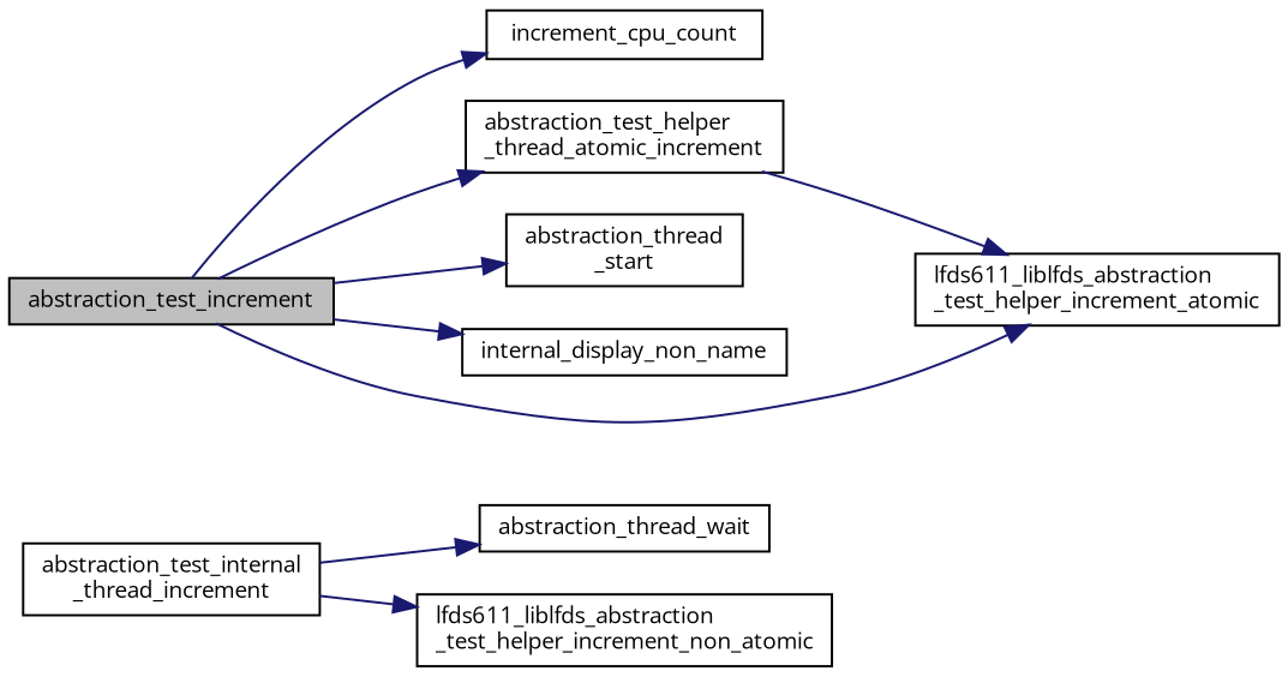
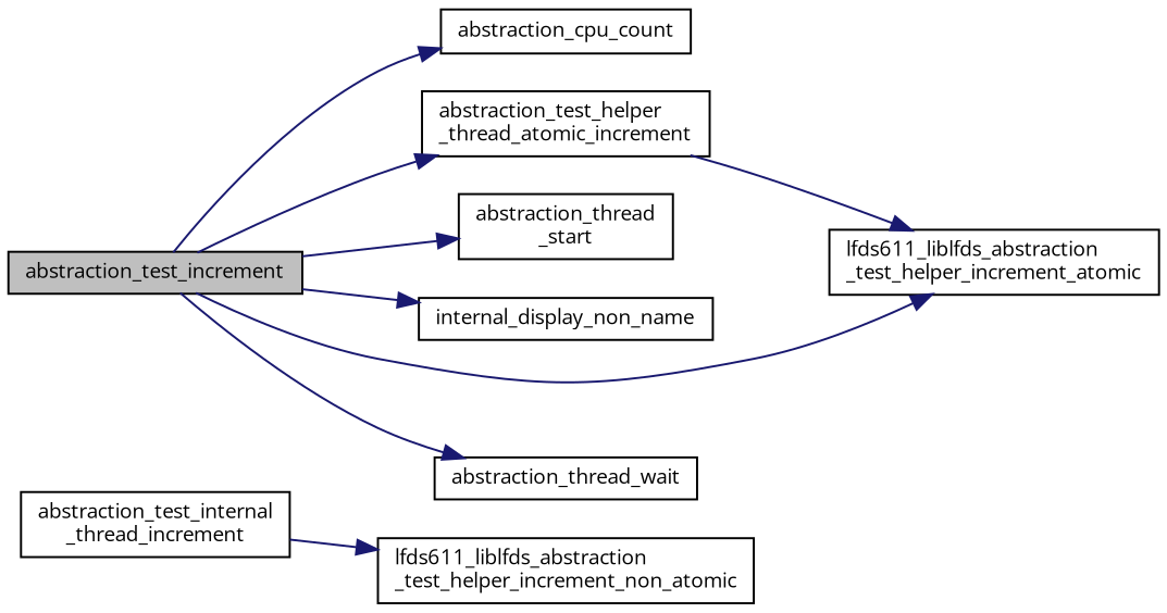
  digraph {
    fontname="Open Sans"
    rankdir=LR
    node [color=black fillcolor=white fontname="Open Sans" fontsize=10 shape=record style=filled]
    edge [color=midnightblue fontname="Open Sans" fontsize=10 labelfontname=Helvetica labelfontsize=10 style=solid]
    n1 [fillcolor=grey75 fontcolor=black height=0.2 label=abstraction_test_increment width=0.4]
-   n2 [height=0.2 label=increment_cpu_count width=0.4]
+   n2 [height=0.2 label=abstraction_cpu_count width=0.4]
    n3 [height=0.2 label="abstraction_test_helper\l_thread_atomic_increment" width=0.4]
    n4 [height=0.2 label="abstraction_thread\l_start" width=0.4]
    n5 [height=0.2 label=abstraction_thread_wait width=0.4]
    n6 [height=0.2 label=internal_display_non_name width=0.4]
    n7 [height=0.2 label="lfds611_liblfds_abstraction\l_test_helper_increment_atomic" width=0.4]
    n8 [height=0.2 label="abstraction_test_internal\l_thread_increment" width=0.4]
    n9 [height=0.2 label="lfds611_liblfds_abstraction\l_test_helper_increment_non_atomic" width=0.4]
    n1 -> n2
    n1 -> n3
    n1 -> n4
-   n8 -> n5
+   n1 -> n5
    n1 -> n6
    n1 -> n7
    n3 -> n7
    n8 -> n9
  }
